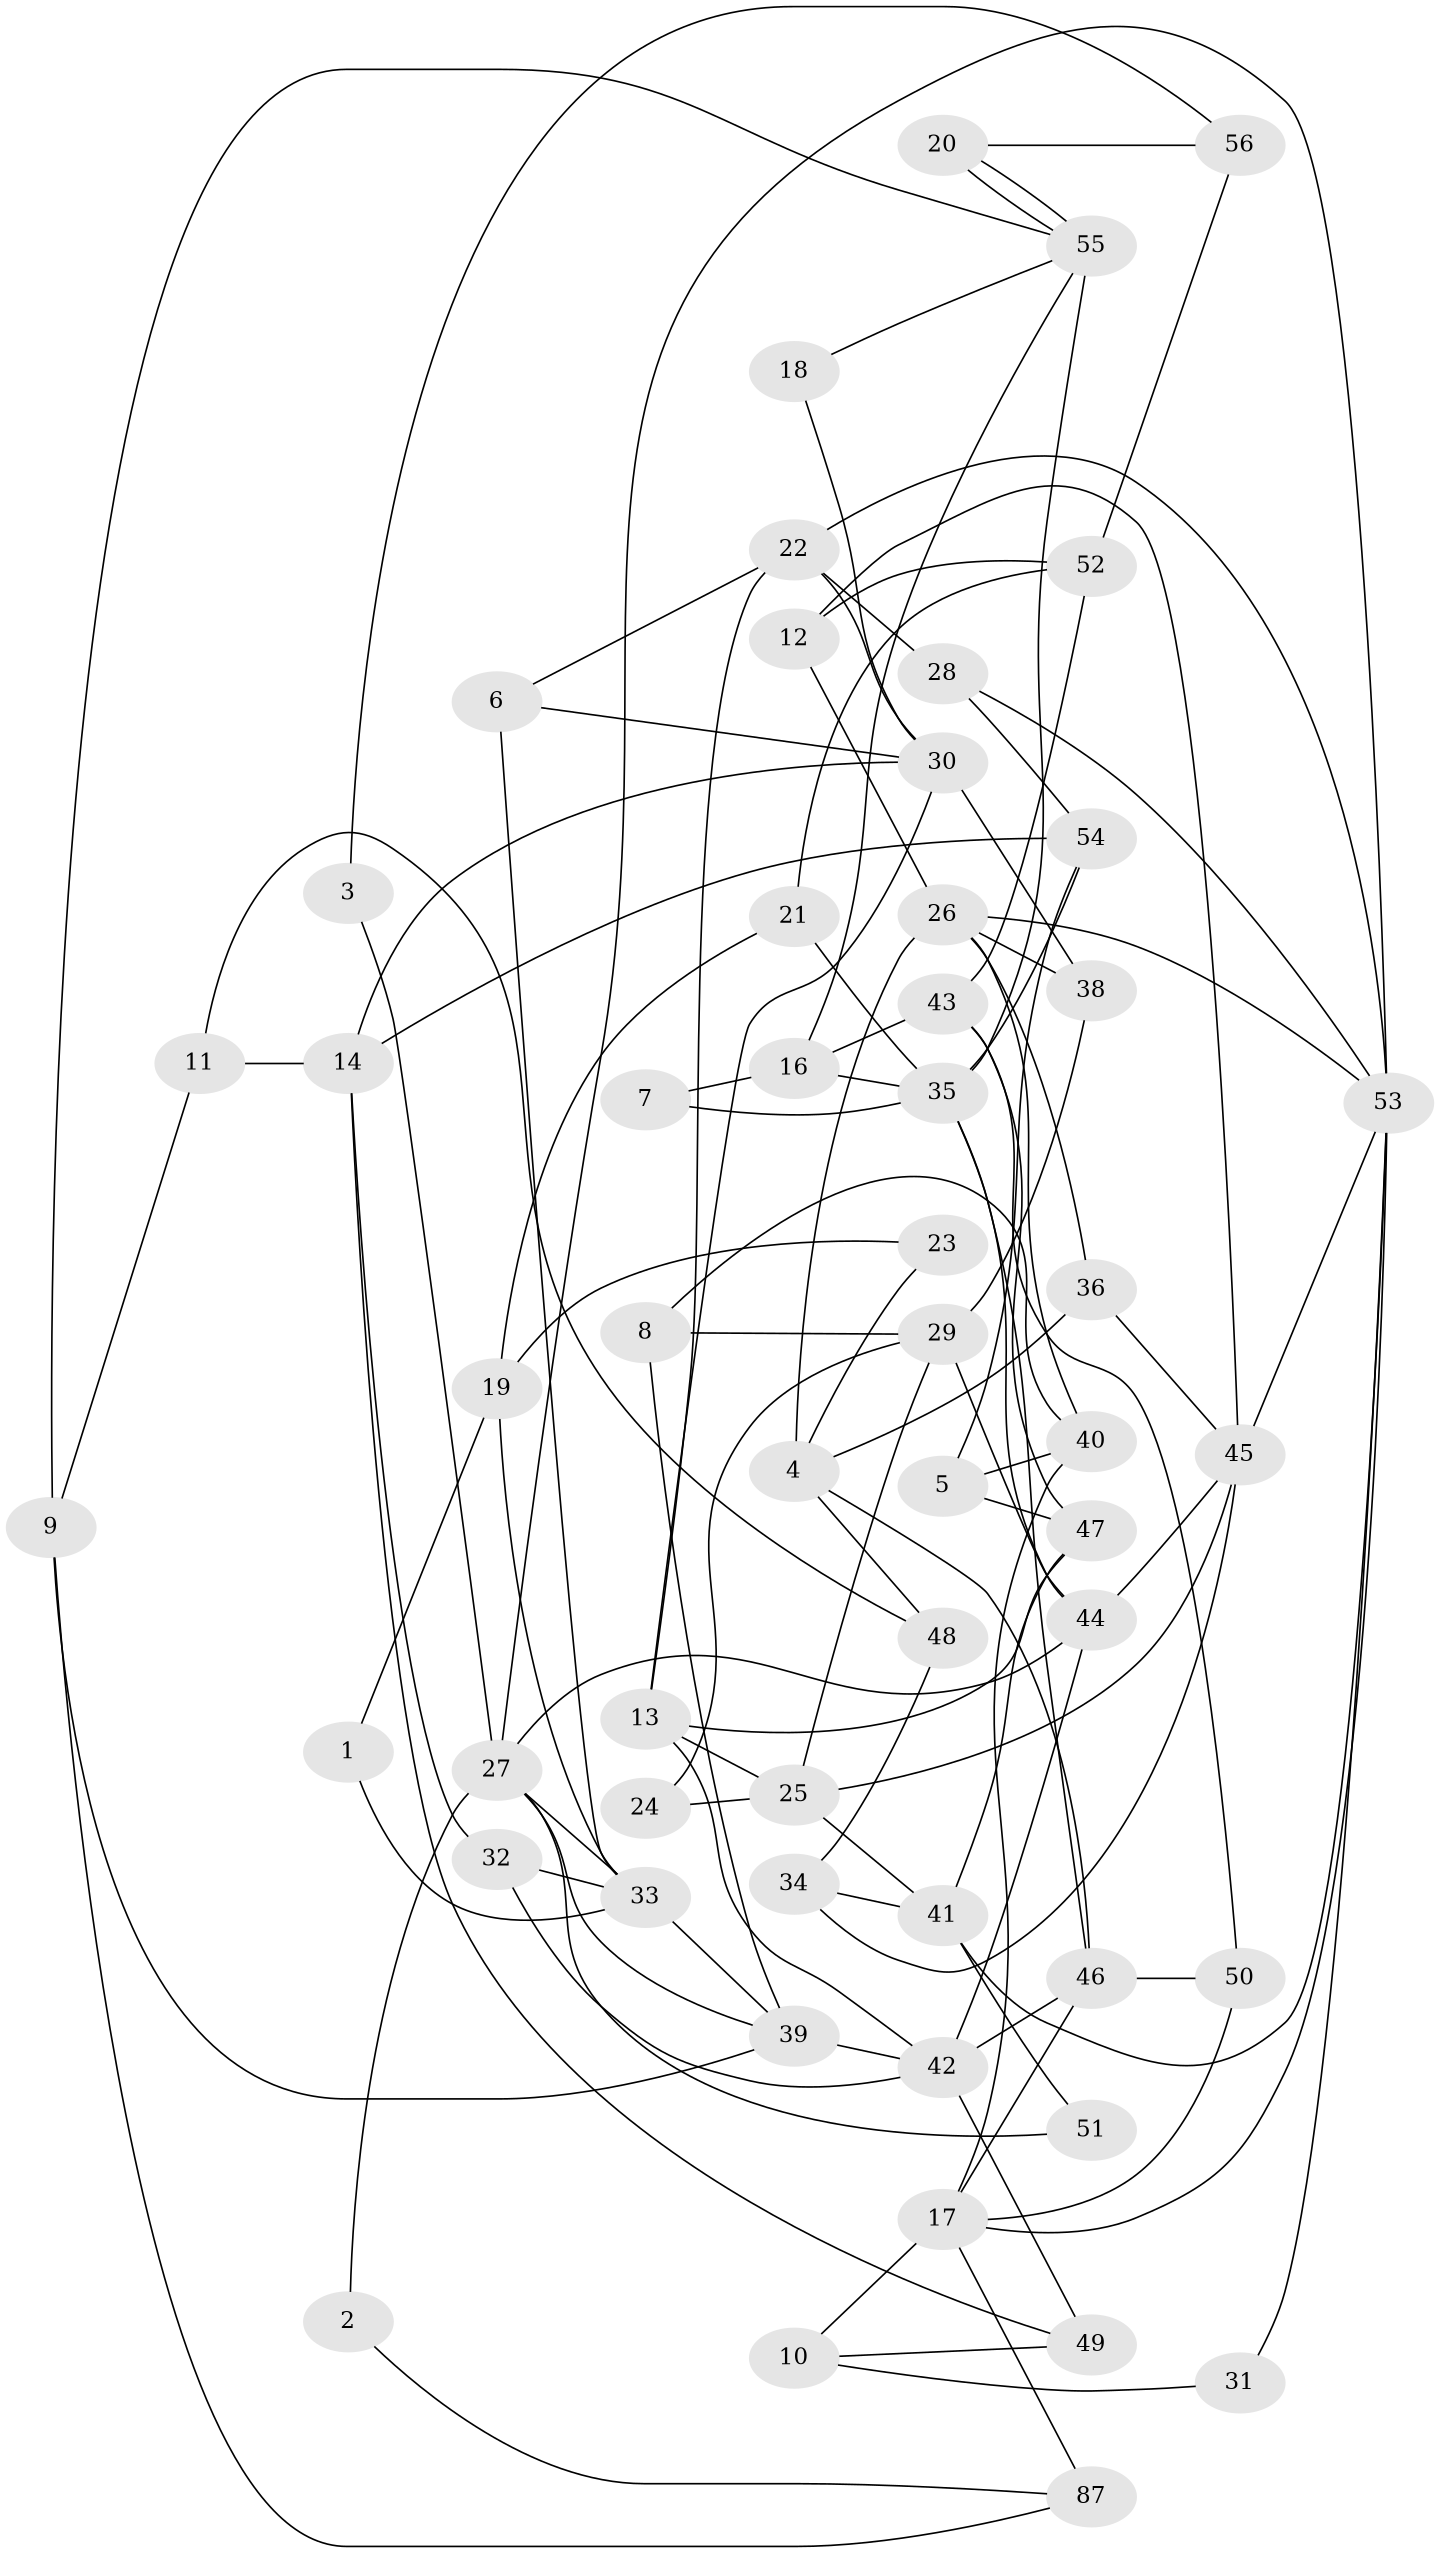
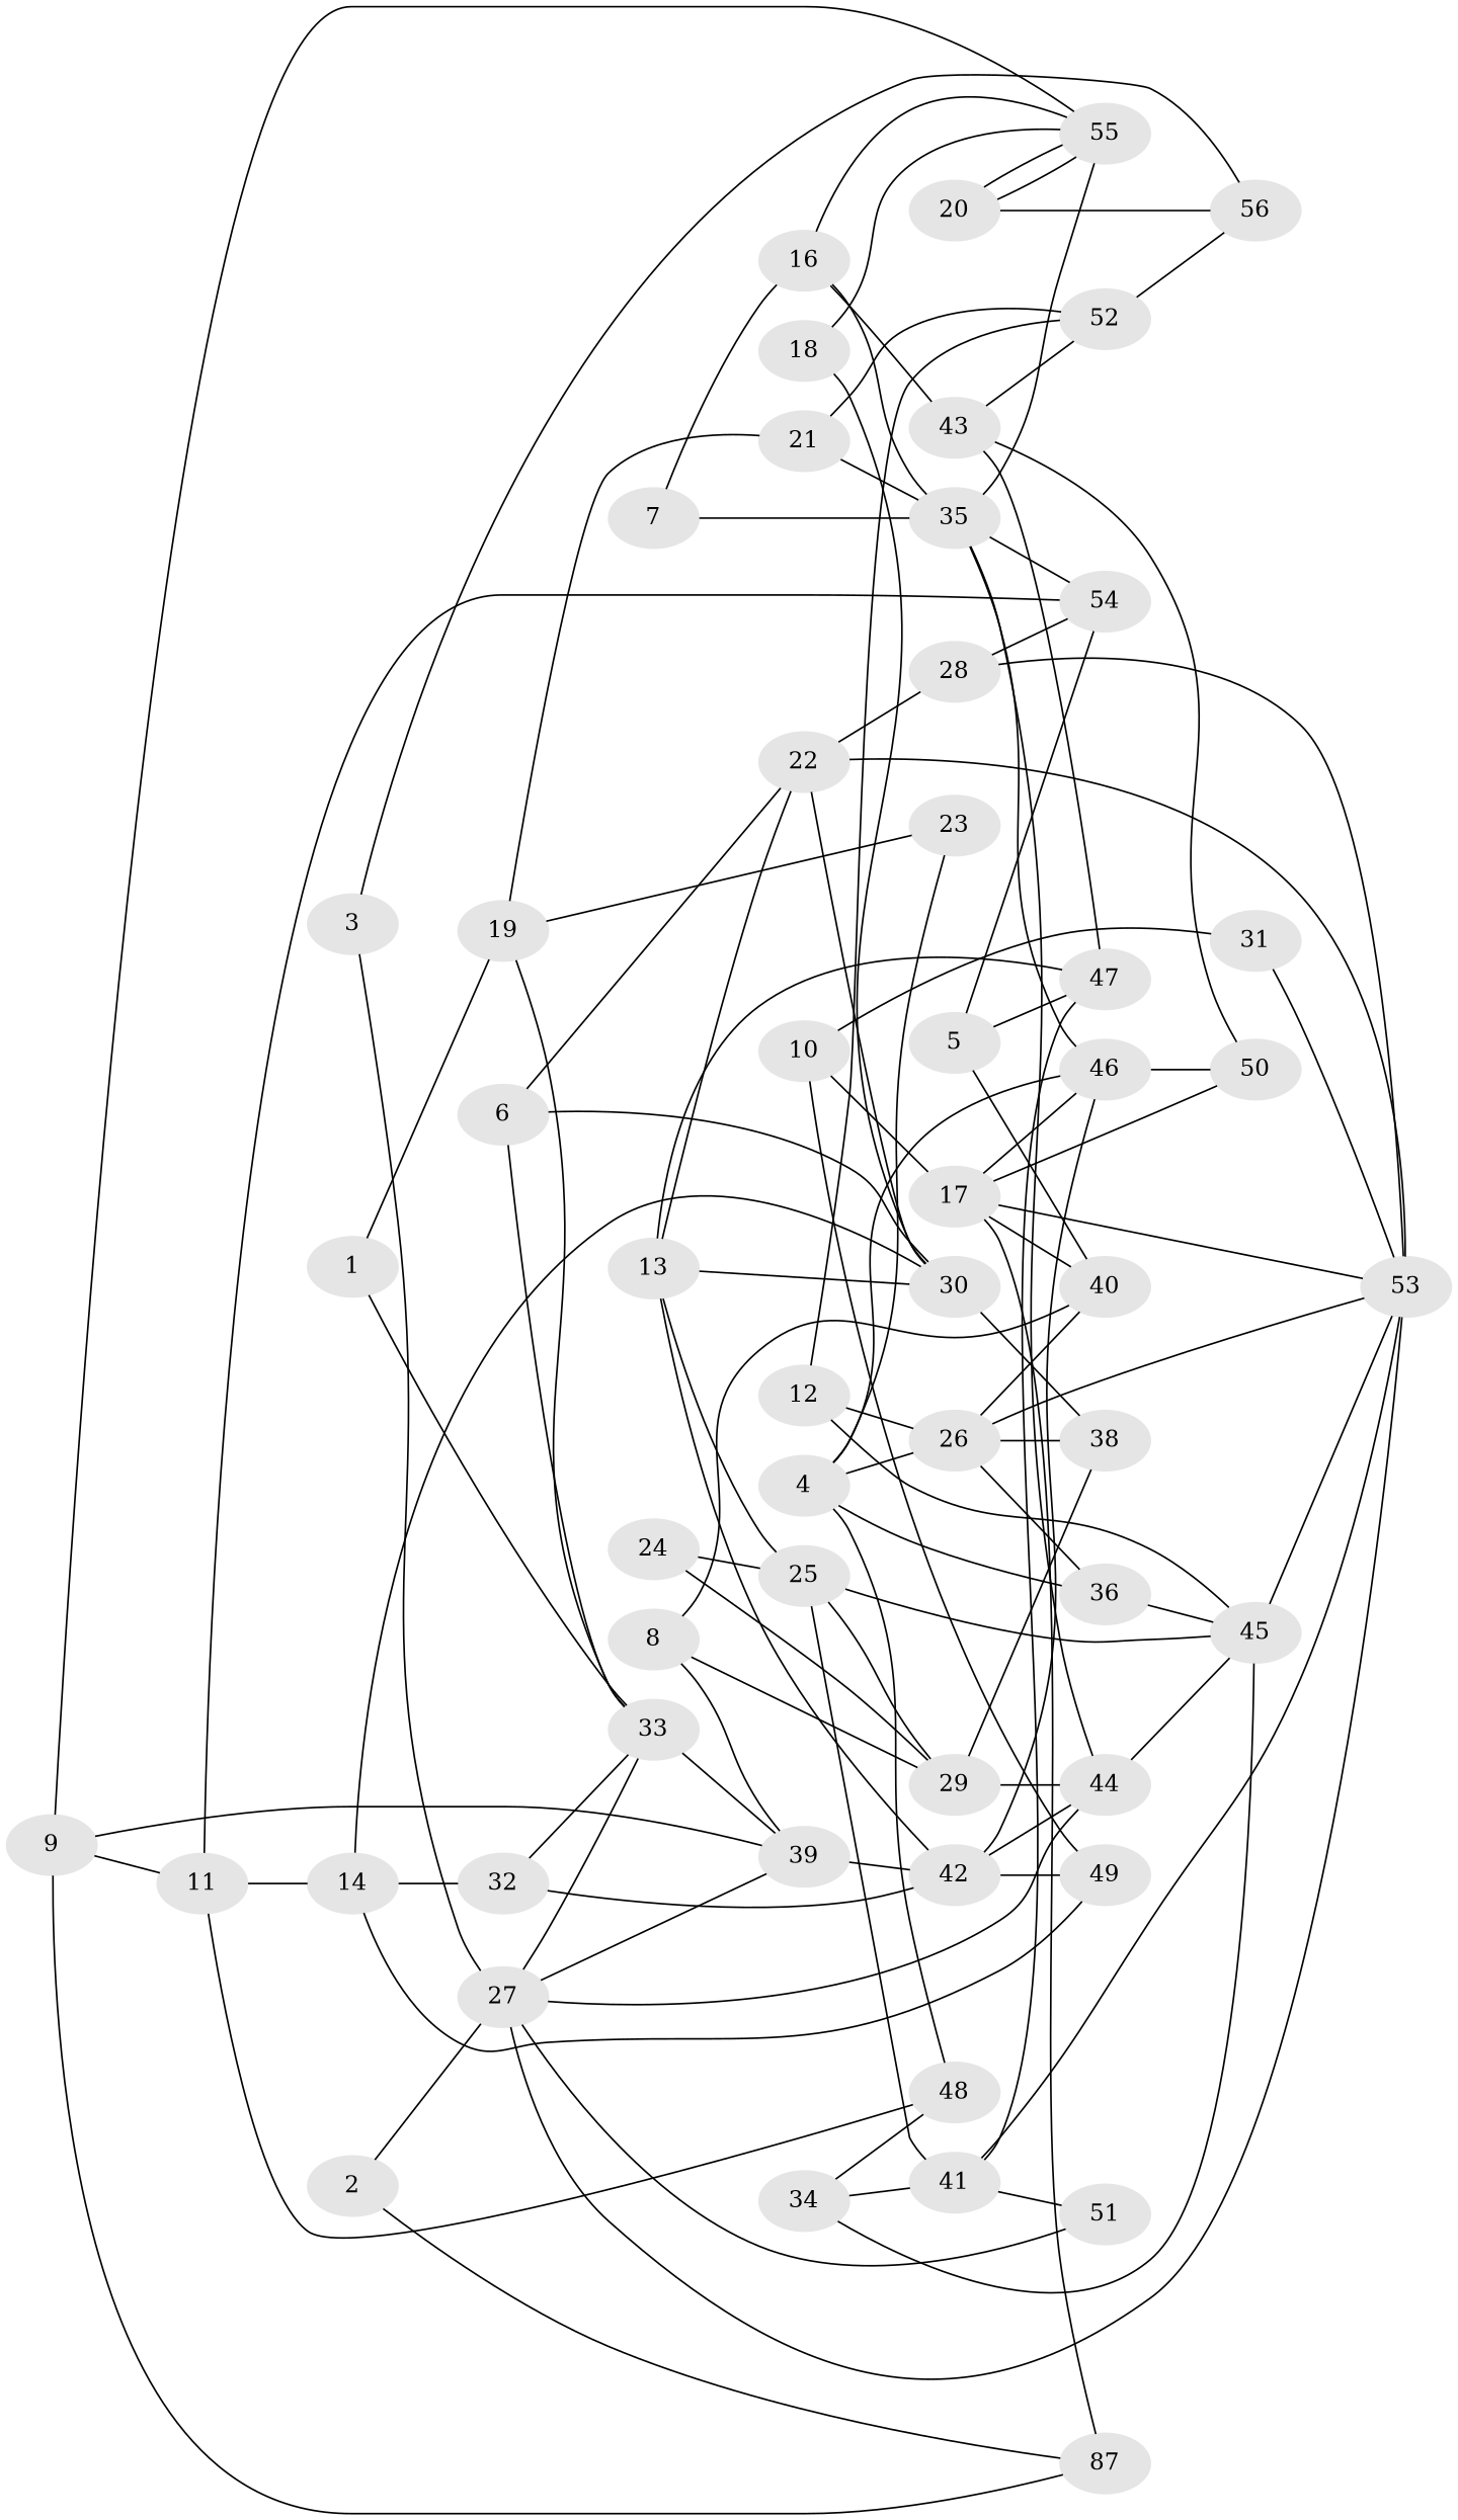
  graph {
    rankdir=LR
    node [color=gray90 style=filled]
    1
    19
    33
    23
    21
    39
    2
    27
    n9 [label=87]
    53
    44
    51
    3
    56
    4
    26
    36
    46
    48
    40
    38
    45
    50
    5
    47
    54
    6
    22
    30
    28
    7
    16
    35
    55
    43
    8
    29
    42
    9
    11
    14
    10
    17
    31
    49
    32
    12
    52
    13
    25
    41
    18
    20
    24
    34
    1 -- 19
    1 -- 33
    19 -- 33
    19 -- 23
    19 -- 21
    33 -- 39
    21 -- 35
    21 -- 52
    39 -- 42
    2 -- 27
    2 -- n9
    27 -- 33
    27 -- 39
    27 -- 53
    27 -- 44
    27 -- 51
    44 -- 45
    3 -- 27
    3 -- 56
    4 -- 23
    4 -- 26
    4 -- 36
    4 -- 46
    4 -- 48
    26 -- 53
    26 -- 36
    26 -- 40
    26 -- 38
    36 -- 45
    46 -- 50
    45 -- 53
    5 -- 40
    5 -- 47
    5 -- 54
    6 -- 33
    6 -- 22
    6 -- 30
    22 -- 53
    22 -- 30
    22 -- 28
    30 -- 38
    28 -- 53
    28 -- 54
    7 -- 16
    7 -- 35
    16 -- 35
    16 -- 55
    16 -- 43
    35 -- 44
    35 -- 46
    35 -- 54
    35 -- 55
    43 -- 50
    43 -- 47
    43 -- 52
    8 -- 39
    8 -- 40
    8 -- 29
    29 -- 44
    29 -- 38
    42 -- 44
    42 -- 46
    42 -- 49
    9 -- 39
    9 -- n9
    9 -- 55
    9 -- 11
    11 -- 48
-   14 -- 54
+   11 -- 54
    11 -- 14
    14 -- 30
    14 -- 49
    14 -- 32
    10 -- 17
    10 -- 31
    10 -- 49
    17 -- n9
    17 -- 53
    17 -- 46
    17 -- 40
    17 -- 50
    31 -- 53
    32 -- 33
    32 -- 42
    12 -- 26
    12 -- 45
    12 -- 52
    52 -- 56
    13 -- 47
    13 -- 22
    13 -- 30
    13 -- 42
    13 -- 25
    25 -- 45
    25 -- 29
    25 -- 41
    41 -- 53
    41 -- 51
    41 -- 47
    18 -- 30
    18 -- 55
    20 -- 56
    20 -- 55
    20 -- 55
    24 -- 29
    24 -- 25
    34 -- 48
    34 -- 45
    34 -- 41
  }
